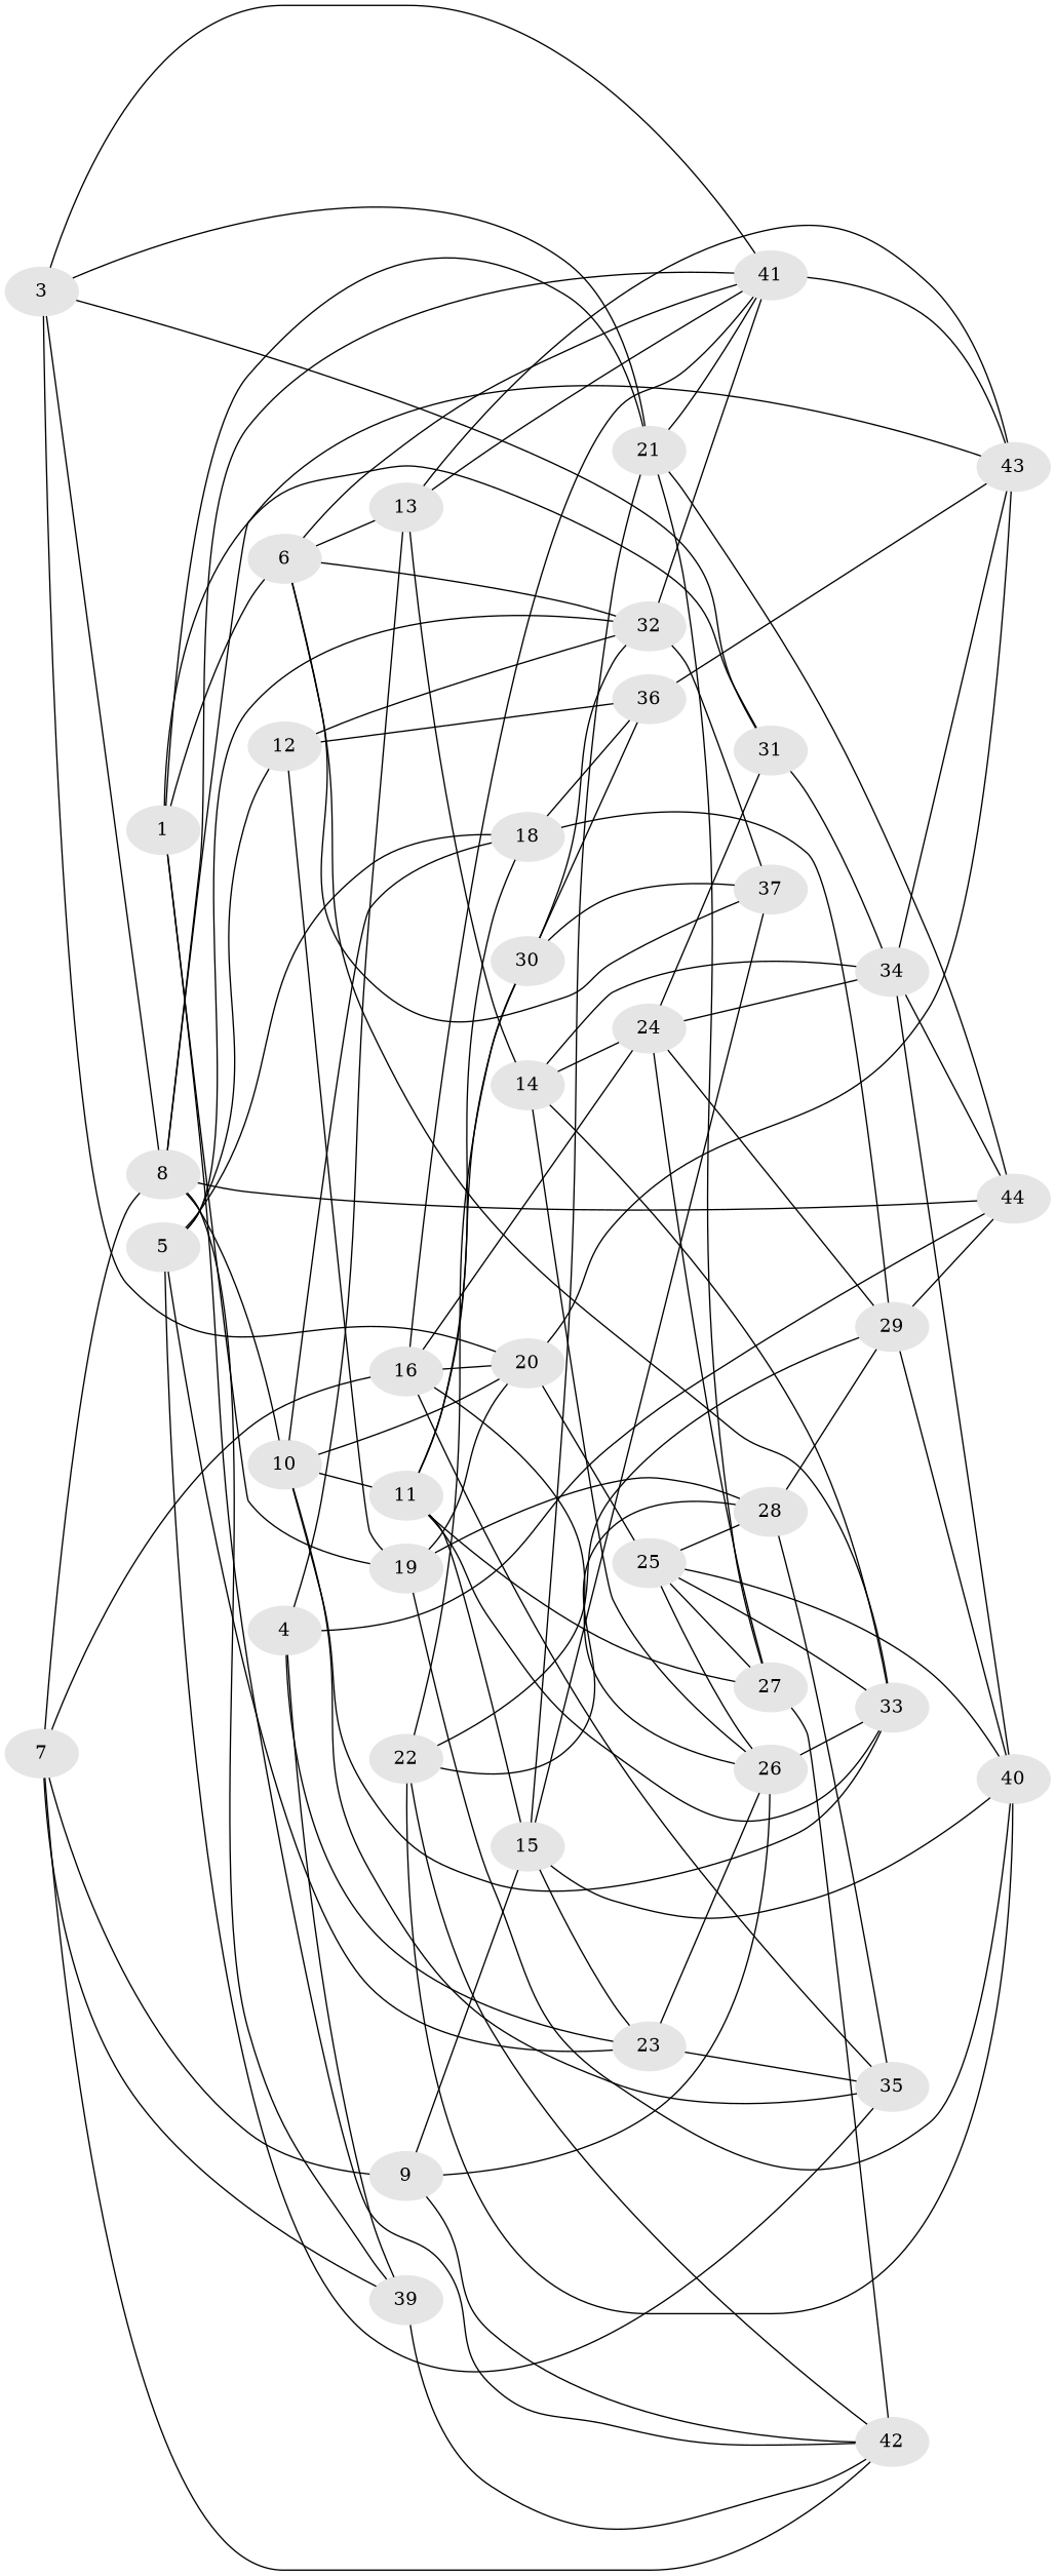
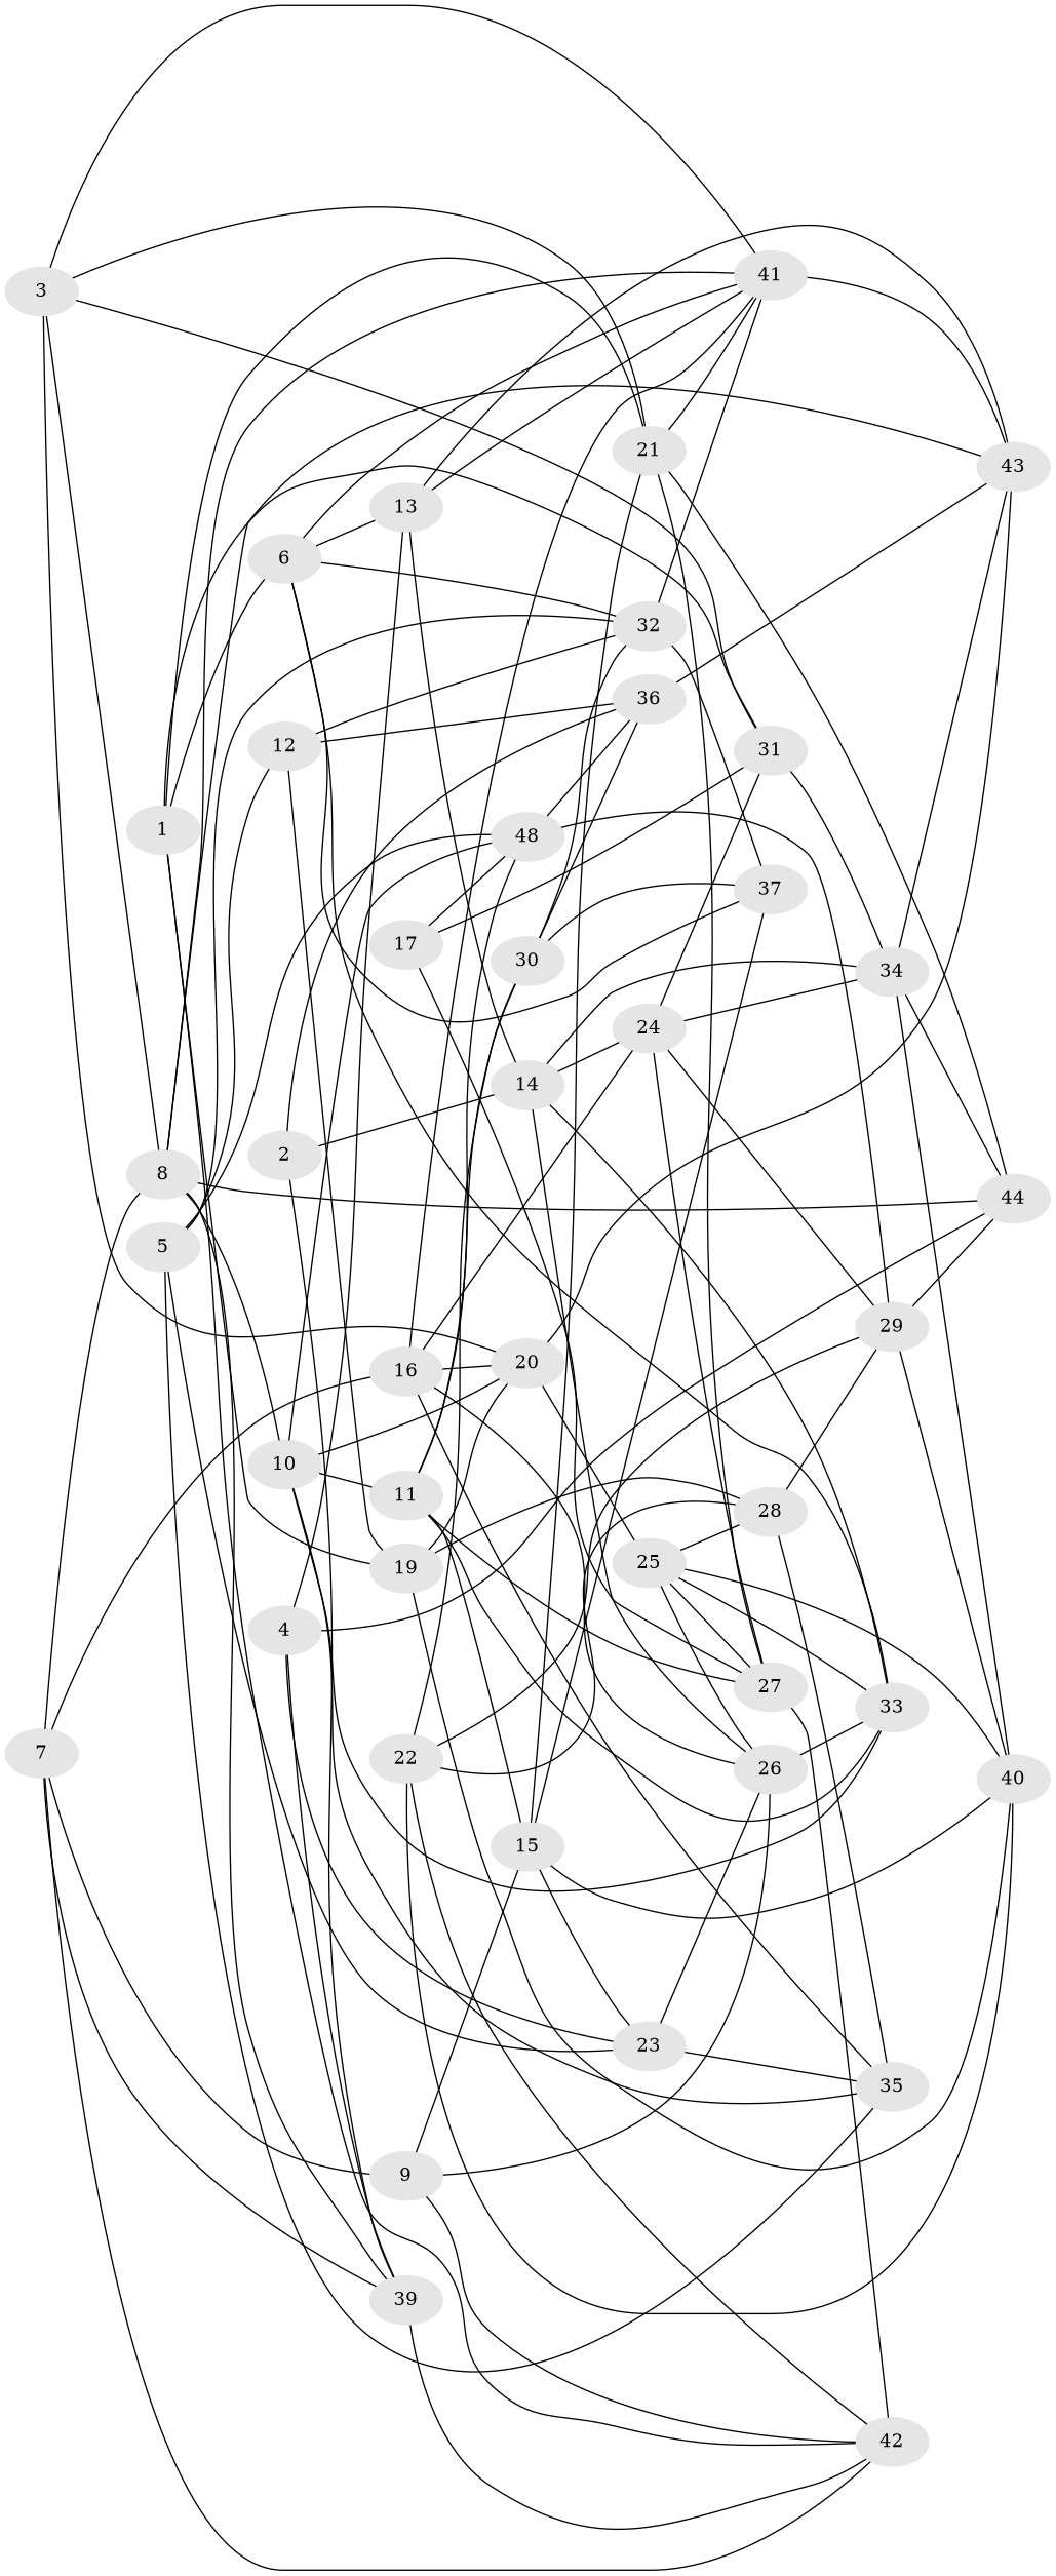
  graph {
    rankdir=LR
    node [color=gray90 style=filled]
    edge [weight=1.0]
    1
    6
    19
    21
    31
    42
    41
    13
    32
    33
    37
    20
    40
    28
    44
    27
    34
+   2
    14
    36
    39
    26
    24
    43
    3
    8
    10
    25
    4
    23
    35
    5
    12
-   18
+   18 [label=48]
    29
    7
    9
    16
    15
    11
    30
+   17
    22
    1 -- 6
    1 -- 19 [weight=2.0]
    1 -- 21
    1 -- 31
    1 -- 42
    6 -- 41
    6 -- 13
    6 -- 32
    6 -- 33
    6 -- 37
    19 -- 20
    19 -- 40
    19 -- 28
    21 -- 41
    21 -- 44
    21 -- 27
    31 -- 34
    41 -- 43
    13 -- 41
    13 -- 14
    13 -- 43
    32 -- 41
    32 -- 37
    20 -- 43
    20 -- 25
    28 -- 35
    28 -- 29
    27 -- 42
    34 -- 40
    34 -- 44
    34 -- 43
+   2 -- 14
+   2 -- 36
+   2 -- 39 [weight=2.0]
    14 -- 33
    14 -- 34
    14 -- 26
    14 -- 24
    36 -- 43
    39 -- 42
    26 -- 33
    24 -- 31
    24 -- 27
    24 -- 34
    24 -- 29
    3 -- 21
    3 -- 31
    3 -- 41
    3 -- 20
    3 -- 8
    8 -- 41
    8 -- 44
    8 -- 39
    8 -- 43
    8 -- 10
    10 -- 33
    10 -- 20
    10 -- 35
    10 -- 18
    10 -- 11
    25 -- 33
    25 -- 40
    25 -- 28
    25 -- 27
    25 -- 26
    4 -- 13 [weight=2.0]
    4 -- 44 [weight=2.0]
    4 -- 39
    4 -- 23
    23 -- 26
    23 -- 35
    5 -- 32
    5 -- 23 [weight=2.0]
    5 -- 35
    5 -- 12
    5 -- 18
    12 -- 19
    12 -- 32
    12 -- 36
    18 -- 36
    18 -- 29
    29 -- 40
    29 -- 44
    7 -- 42
    7 -- 39
    7 -- 8 [weight=2.0]
    7 -- 9
    7 -- 16
    9 -- 42
    9 -- 26
    9 -- 15
    16 -- 41
    16 -- 20
    16 -- 26
    16 -- 24
    16 -- 35
    15 -- 21
    15 -- 37
    15 -- 40
    15 -- 23
    11 -- 33
    11 -- 27
    11 -- 18
    11 -- 15
    11 -- 30
    30 -- 32
    30 -- 37
    30 -- 36
+   17 -- 31 [weight=2.0]
+   17 -- 27
+   17 -- 18
    22 -- 42
    22 -- 40
    22 -- 28
    22 -- 29
    22 -- 30 [weight=2.0]
  }
